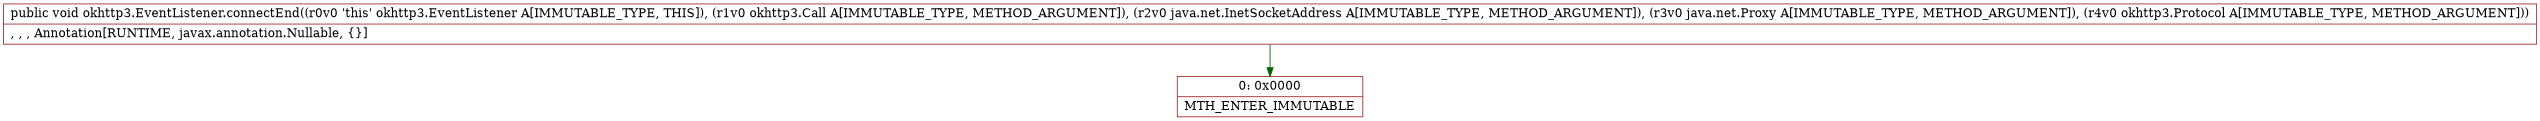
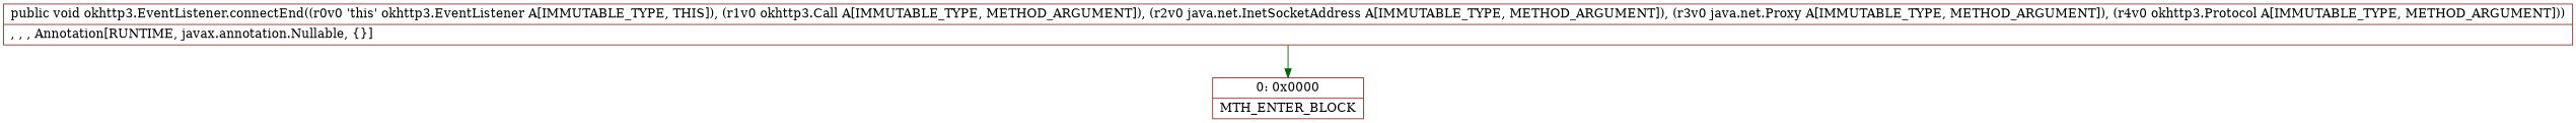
  digraph {
    fontname="DejaVu Serif"
    node [color=brown shape=record fontname="DejaVu Serif"]
-   n1 [label="{0\:\ 0x0000|MTH_ENTER_IMMUTABLE\l}"]
+   n1 [label="{0\:\ 0x0000|MTH_ENTER_BLOCK\l}"]
    n2 [label="{public void okhttp3.EventListener.connectEnd((r0v0 'this' okhttp3.EventListener A[IMMUTABLE_TYPE, THIS]), (r1v0 okhttp3.Call A[IMMUTABLE_TYPE, METHOD_ARGUMENT]), (r2v0 java.net.InetSocketAddress A[IMMUTABLE_TYPE, METHOD_ARGUMENT]), (r3v0 java.net.Proxy A[IMMUTABLE_TYPE, METHOD_ARGUMENT]), (r4v0 okhttp3.Protocol A[IMMUTABLE_TYPE, METHOD_ARGUMENT]))  | , , , Annotation[RUNTIME, javax.annotation.Nullable, \{\}]\l}"]
    subgraph cluster_1 {
      label="R(0)"
    }
    n2 -> n1 [color=darkgreen style=solid fontname="DejaVu Serif"]
  }
